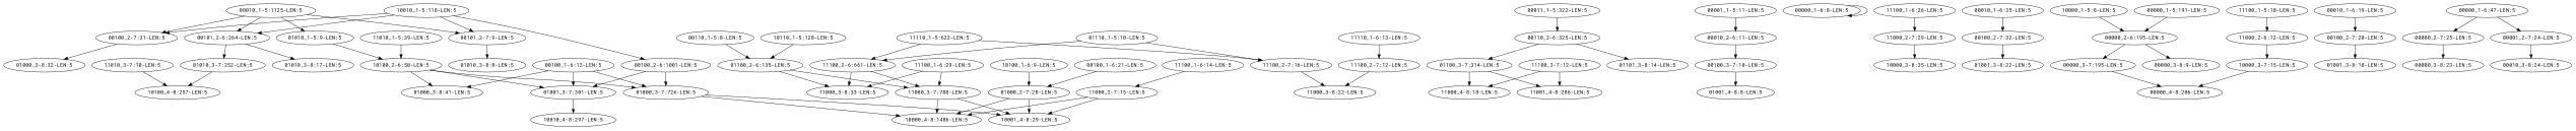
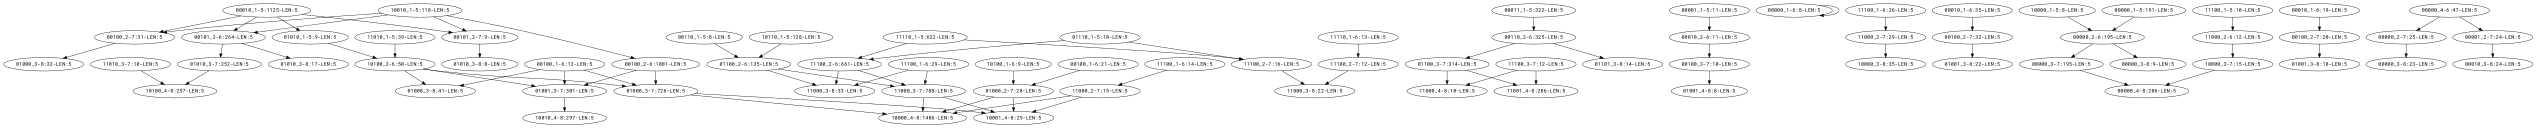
  digraph {
    fontname="Roboto Mono"
    node [fontname="Roboto Mono"]
    edge [fontname="Roboto Mono"]
    "00010_1-5:1125-LEN:5"
    "00101_2-6:264-LEN:5"
    "00101_2-7:9-LEN:5"
    "00100_2-7:31-LEN:5"
    "01010_1-5:9-LEN:5"
    "01010_3-7:252-LEN:5"
    "01010_3-8:17-LEN:5"
    "00100_2-6:1001-LEN:5"
    "01001_3-7:301-LEN:5"
    "01000_3-7:726-LEN:5"
    "01010_3-8:8-LEN:5"
    "01000_3-8:32-LEN:5"
    "10100_4-8:257-LEN:5"
    "10010_4-8:297-LEN:5"
    "10000_4-8:1486-LEN:5"
    "10001_4-8:29-LEN:5"
    "00110_1-5:8-LEN:5"
    "01100_2-6:135-LEN:5"
    "11000_3-8:33-LEN:5"
    "11000_3-7:788-LEN:5"
    "10010_1-5:118-LEN:5"
    "10110_1-5:128-LEN:5"
    "01100_3-7:314-LEN:5"
    "11000_4-8:18-LEN:5"
    "11001_4-8:286-LEN:5"
    "11100_2-7:12-LEN:5"
    "11000_3-8:22-LEN:5"
    "00011_1-5:322-LEN:5"
    "00110_2-6:325-LEN:5"
    "01101_3-8:14-LEN:5"
    "00001_1-5:11-LEN:5"
    "00010_2-6:11-LEN:5"
    "00100_3-7:10-LEN:5"
    "01001_4-8:8-LEN:5"
    "00000_1-6:8-LEN:5"
    "11100_1-6:26-LEN:5"
    "11000_2-7:29-LEN:5"
    "10000_3-8:35-LEN:5"
    "00100_2-7:32-LEN:5"
    "01001_3-8:22-LEN:5"
    "10000_1-5:8-LEN:5"
    "00000_2-6:195-LEN:5"
    "00000_3-7:195-LEN:5"
    "00000_3-8:9-LEN:5"
    "00000_4-8:206-LEN:5"
    "11100_1-5:10-LEN:5"
    "11000_2-6:12-LEN:5"
    "10000_3-7:15-LEN:5"
    "10100_1-6:9-LEN:5"
    "01000_2-7:28-LEN:5"
    "00000_1-5:191-LEN:5"
    "11010_1-5:39-LEN:5"
    "10100_2-6:50-LEN:5"
    "01000_3-8:41-LEN:5"
    "11110_1-6:13-LEN:5"
    "00100_2-7:20-LEN:5"
    "01001_3-8:18-LEN:5"
    "00100_1-6:12-LEN:5"
    "11110_1-5:622-LEN:5"
    "11100_2-6:661-LEN:5"
    "11100_2-7:16-LEN:5"
    "11100_1-6:14-LEN:5"
    "11000_2-7:15-LEN:5"
    "00000_2-7:25-LEN:5"
    "00000_3-8:23-LEN:5"
    "00010_1-6:19-LEN:5"
    "00010_1-6:35-LEN:5"
    "11100_1-6:29-LEN:5"
    "00001_2-7:24-LEN:5"
    "00010_3-8:24-LEN:5"
    "01110_1-5:10-LEN:5"
    "11100_3-7:12-LEN:5"
-   "00000_1-6:47-LEN:5"
+   "00000_1-6:47-LEN:5" [label="00000_4-6:47-LEN:5"]
    "00100_1-6:21-LEN:5"
    "11010_3-7:10-LEN:5"
    "00010_1-5:1125-LEN:5" -> "00101_2-6:264-LEN:5"
    "00010_1-5:1125-LEN:5" -> "00101_2-7:9-LEN:5"
    "00010_1-5:1125-LEN:5" -> "00100_2-7:31-LEN:5"
    "00010_1-5:1125-LEN:5" -> "01010_1-5:9-LEN:5"
    "00101_2-6:264-LEN:5" -> "01010_3-7:252-LEN:5"
    "00101_2-6:264-LEN:5" -> "01010_3-8:17-LEN:5"
    "00101_2-7:9-LEN:5" -> "01010_3-8:8-LEN:5"
    "00100_2-7:31-LEN:5" -> "01000_3-8:32-LEN:5"
    "01010_1-5:9-LEN:5" -> "10100_2-6:50-LEN:5"
    "01010_3-7:252-LEN:5" -> "10100_4-8:257-LEN:5"
    "00100_2-6:1001-LEN:5" -> "01001_3-7:301-LEN:5"
    "00100_2-6:1001-LEN:5" -> "01000_3-7:726-LEN:5"
    "01001_3-7:301-LEN:5" -> "10010_4-8:297-LEN:5"
    "01000_3-7:726-LEN:5" -> "10000_4-8:1486-LEN:5"
    "01000_3-7:726-LEN:5" -> "10001_4-8:29-LEN:5"
    "00110_1-5:8-LEN:5" -> "01100_2-6:135-LEN:5"
    "01100_2-6:135-LEN:5" -> "11000_3-8:33-LEN:5"
    "01100_2-6:135-LEN:5" -> "11000_3-7:788-LEN:5"
    "11000_3-7:788-LEN:5" -> "10000_4-8:1486-LEN:5"
    "11000_3-7:788-LEN:5" -> "10001_4-8:29-LEN:5"
    "10010_1-5:118-LEN:5" -> "00101_2-6:264-LEN:5"
    "10010_1-5:118-LEN:5" -> "00101_2-7:9-LEN:5"
    "10010_1-5:118-LEN:5" -> "00100_2-7:31-LEN:5"
    "10010_1-5:118-LEN:5" -> "00100_2-6:1001-LEN:5"
    "10110_1-5:128-LEN:5" -> "01100_2-6:135-LEN:5"
    "01100_3-7:314-LEN:5" -> "11000_4-8:18-LEN:5"
    "01100_3-7:314-LEN:5" -> "11001_4-8:286-LEN:5"
    "11100_2-7:12-LEN:5" -> "11000_3-8:22-LEN:5"
    "00011_1-5:322-LEN:5" -> "00110_2-6:325-LEN:5"
    "00110_2-6:325-LEN:5" -> "01100_3-7:314-LEN:5"
    "00110_2-6:325-LEN:5" -> "01101_3-8:14-LEN:5"
    "00001_1-5:11-LEN:5" -> "00010_2-6:11-LEN:5"
    "00010_2-6:11-LEN:5" -> "00100_3-7:10-LEN:5"
    "00100_3-7:10-LEN:5" -> "01001_4-8:8-LEN:5"
    "00000_1-6:8-LEN:5" -> "00000_1-6:8-LEN:5"
    "11100_1-6:26-LEN:5" -> "11000_2-7:29-LEN:5"
    "11000_2-7:29-LEN:5" -> "10000_3-8:35-LEN:5"
    "00100_2-7:32-LEN:5" -> "01001_3-8:22-LEN:5"
    "10000_1-5:8-LEN:5" -> "00000_2-6:195-LEN:5"
    "00000_2-6:195-LEN:5" -> "00000_3-7:195-LEN:5"
    "00000_2-6:195-LEN:5" -> "00000_3-8:9-LEN:5"
    "00000_3-7:195-LEN:5" -> "00000_4-8:206-LEN:5"
    "11100_1-5:10-LEN:5" -> "11000_2-6:12-LEN:5"
    "11000_2-6:12-LEN:5" -> "10000_3-7:15-LEN:5"
    "10000_3-7:15-LEN:5" -> "00000_4-8:206-LEN:5"
    "10100_1-6:9-LEN:5" -> "01000_2-7:28-LEN:5"
    "01000_2-7:28-LEN:5" -> "10000_4-8:1486-LEN:5"
    "01000_2-7:28-LEN:5" -> "10001_4-8:29-LEN:5"
    "00000_1-5:191-LEN:5" -> "00000_2-6:195-LEN:5"
    "11010_1-5:39-LEN:5" -> "10100_2-6:50-LEN:5"
    "10100_2-6:50-LEN:5" -> "01001_3-7:301-LEN:5"
    "10100_2-6:50-LEN:5" -> "01000_3-7:726-LEN:5"
    "10100_2-6:50-LEN:5" -> "01000_3-8:41-LEN:5"
    "11110_1-6:13-LEN:5" -> "11100_2-7:12-LEN:5"
    "00100_2-7:20-LEN:5" -> "01001_3-8:18-LEN:5"
    "00100_1-6:12-LEN:5" -> "01001_3-7:301-LEN:5"
    "00100_1-6:12-LEN:5" -> "01000_3-7:726-LEN:5"
    "00100_1-6:12-LEN:5" -> "01000_3-8:41-LEN:5"
    "11110_1-5:622-LEN:5" -> "11100_2-6:661-LEN:5"
    "11110_1-5:622-LEN:5" -> "11100_2-7:16-LEN:5"
    "11100_2-6:661-LEN:5" -> "11000_3-8:33-LEN:5"
    "11100_2-6:661-LEN:5" -> "11000_3-7:788-LEN:5"
    "11100_2-7:16-LEN:5" -> "11000_3-8:22-LEN:5"
    "11100_1-6:14-LEN:5" -> "11000_2-7:15-LEN:5"
    "11000_2-7:15-LEN:5" -> "10000_4-8:1486-LEN:5"
    "11000_2-7:15-LEN:5" -> "10001_4-8:29-LEN:5"
    "00000_2-7:25-LEN:5" -> "00000_3-8:23-LEN:5"
    "00010_1-6:19-LEN:5" -> "00100_2-7:20-LEN:5"
    "00010_1-6:35-LEN:5" -> "00100_2-7:32-LEN:5"
    "11100_1-6:29-LEN:5" -> "11000_3-8:33-LEN:5"
    "11100_1-6:29-LEN:5" -> "11000_3-7:788-LEN:5"
    "00001_2-7:24-LEN:5" -> "00010_3-8:24-LEN:5"
    "01110_1-5:10-LEN:5" -> "11100_2-6:661-LEN:5"
    "01110_1-5:10-LEN:5" -> "11100_2-7:16-LEN:5"
    "11100_3-7:12-LEN:5" -> "11000_4-8:18-LEN:5"
    "11100_3-7:12-LEN:5" -> "11001_4-8:286-LEN:5"
    "00000_1-6:47-LEN:5" -> "00000_2-7:25-LEN:5"
    "00000_1-6:47-LEN:5" -> "00001_2-7:24-LEN:5"
    "00100_1-6:21-LEN:5" -> "01000_2-7:28-LEN:5"
    "11010_3-7:10-LEN:5" -> "10100_4-8:257-LEN:5"
  }
